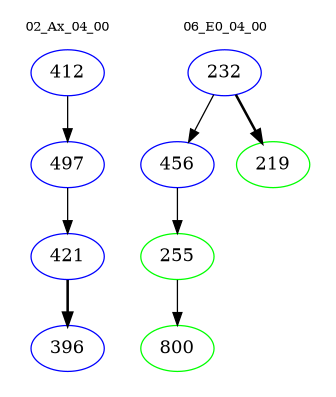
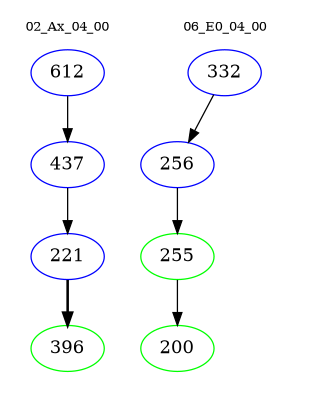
  digraph {
    node [color=blue]
    edge [color=black style=solid]
-   n1 [label=412]
-   n2 [label=497]
-   n3 [label=421]
-   n4 [label=396]
-   n5 [label=232]
-   n6 [label=456]
-   n7 [color=green label=219]
+   n1 [label=612]
+   n2 [label=437]
+   n3 [label=221]
+   n4 [color=green label=396]
+   n5 [label=332]
+   n6 [label=256]
    n8 [color=green label=255]
-   n9 [color=green label=800]
+   n9 [color=green label=200]
    subgraph cluster_1 {
      color=white
      fontsize=10
      label="02_Ax_04_00"
      n1
      n2
      n3
      n4
    }
    subgraph cluster_2 {
      color=white
      fontsize=10
      label="06_E0_04_00"
      n5
      n6
-     n7
      n8
      n9
    }
    n1 -> n2
    n2 -> n3
    n3 -> n4 [style=bold]
    n5 -> n6
-   n5 -> n7 [style=bold]
    n6 -> n8
    n8 -> n9
  }
